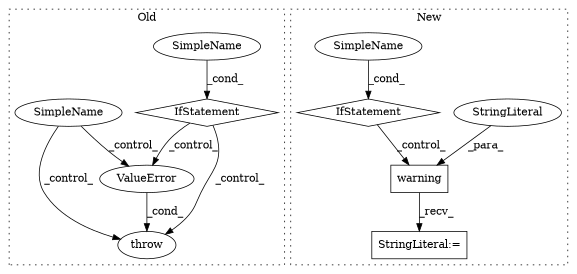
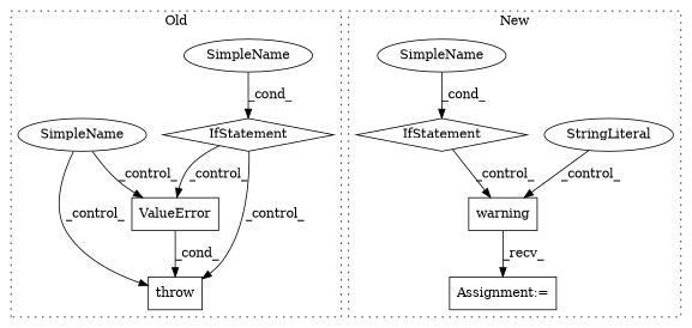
  digraph {
    node [a=42 shape=box]
-   n1 [a=53 l=6 label=throw s=5016 shape=ellipse]
+   n1 [a=53 l=6 label=throw s=5016]
    n2 [a=25 l="4,2" label=IfStatement s="3979,4023" shape=diamond]
-   n3 [a=32 l="11,1" label=ValueError s="5022,5080" shape=ellipse]
+   n3 [a=32 l="11,1" label=ValueError s="5022,5080"]
    n4 [label=SimpleName shape=ellipse]
    n5 [label=SimpleName shape=ellipse]
    n6 [a=32 l="8,1" label=warning s="4605,4664"]
    n7 [a=45 l=51 label=StringLiteral s=4613 shape=ellipse]
-   n8 [a=7 l=7 label="StringLiteral:=" s=4457]
+   n8 [a=7 l=7 label="Assignment:=" s=4457]
    n9 [a=25 l="4,2" label=IfStatement s="4538,4587" shape=diamond]
    n10 [label=SimpleName shape=ellipse]
    subgraph cluster_1 {
      label=Old
      style=dotted
      n1
      n2
      n3
      n4
      n5
    }
    subgraph cluster_2 {
      label=New
      style=dotted
      n6
      n7
      n8
      n9
      n10
    }
    n2 -> n1 [label=_control_]
    n2 -> n3 [label=_control_]
    n3 -> n1 [label=_cond_]
    n4 -> n2 [label=_cond_]
    n5 -> n1 [label=_control_]
    n5 -> n3 [label=_control_]
    n6 -> n8 [label=_recv_]
-   n7 -> n6 [label=_para_]
+   n7 -> n6 [label=_control_]
    n9 -> n6 [label=_control_]
    n10 -> n9 [label=_cond_]
  }
